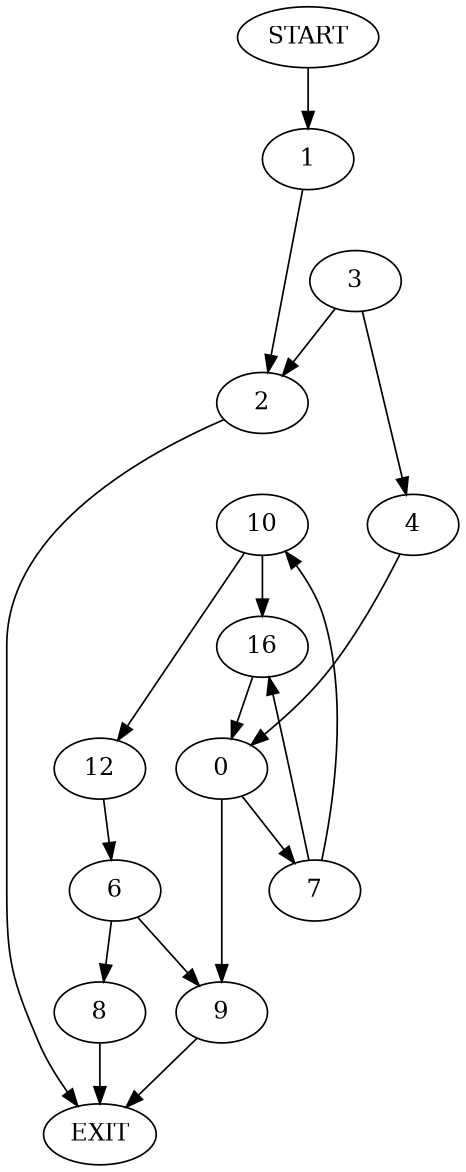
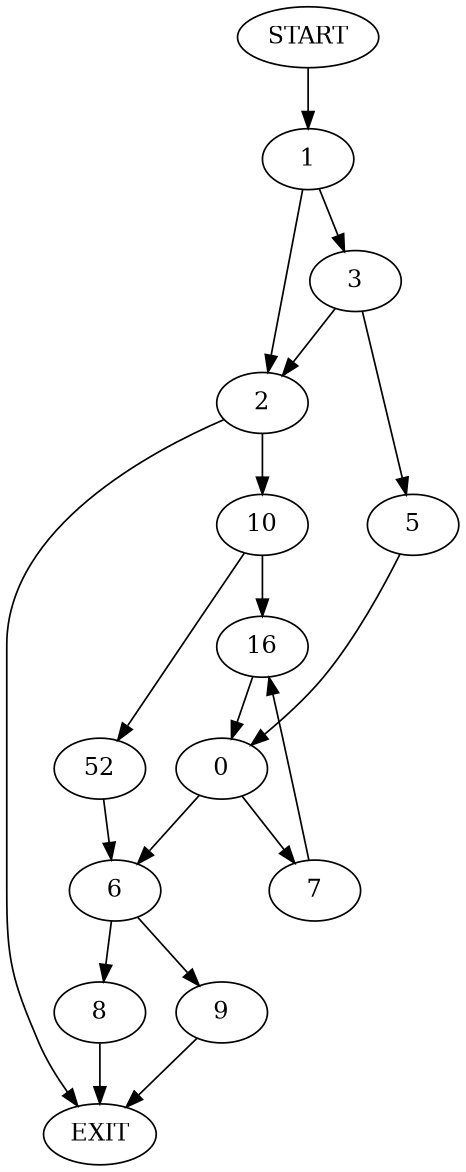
  digraph {
    n1 [label=START]
    1
    2
    3
    n5 [label=EXIT]
-   4
+   4 [label=5]
    n7 [label=0]
    6
    7
    8
    9
    10
    n13 [label=16]
-   12
+   12 [label=52]
    n1 -> 1
    1 -> 2
+   1 -> 3
    2 -> n5
    3 -> 2
    3 -> 4
    4 -> n7
-   n7 -> 9
+   n7 -> 6
    n7 -> 7
    6 -> 8
    6 -> 9
-   7 -> 10
+   2 -> 10
    7 -> n13
    8 -> n5
    9 -> n5
    10 -> n13
    10 -> 12
    n13 -> n7
    12 -> 6
  }
